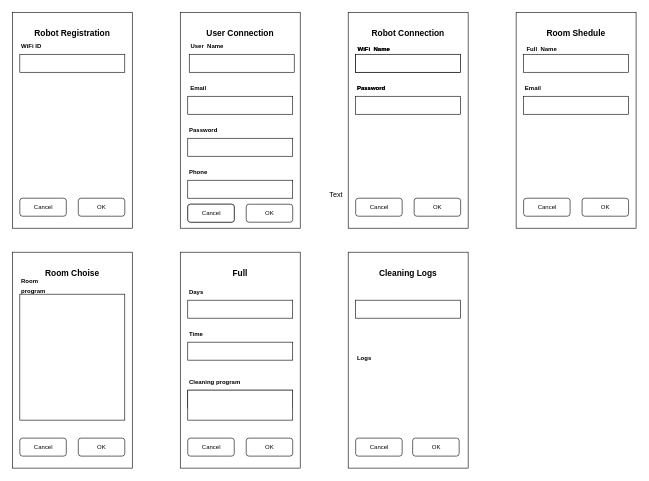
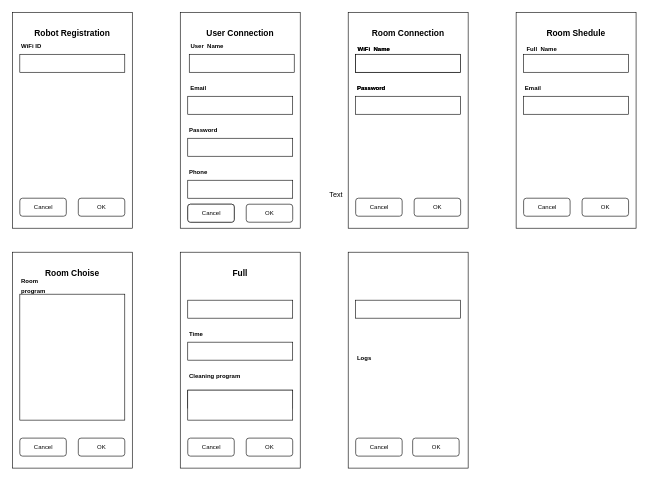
  <mxCell id="0" />
  <mxCell id="1" parent="0" />
  <mxCell id="2" value="" style="rounded=0;whiteSpace=wrap;html=1;" parent="1" vertex="1"><mxGeometry x="20" y="20" width="200" height="360" as="geometry" /></mxCell>
  <mxCell id="3" value="" style="rounded=0;whiteSpace=wrap;html=1;" parent="1" vertex="1"><mxGeometry x="300" y="20" width="200" height="360" as="geometry" /></mxCell>
  <mxCell id="4" value="" style="rounded=0;whiteSpace=wrap;html=1;" parent="1" vertex="1"><mxGeometry x="580" y="20" width="200" height="360" as="geometry" /></mxCell>
  <mxCell id="5" value="" style="rounded=0;whiteSpace=wrap;html=1;" parent="1" vertex="1"><mxGeometry x="860" y="20" width="200" height="360" as="geometry" /></mxCell>
  <mxCell id="6" value="" style="rounded=0;whiteSpace=wrap;html=1;" parent="1" vertex="1"><mxGeometry x="20" y="420" width="200" height="360" as="geometry" /></mxCell>
  <mxCell id="7" value="" style="rounded=0;whiteSpace=wrap;html=1;" parent="1" vertex="1"><mxGeometry x="300" y="420" width="200" height="360" as="geometry" /></mxCell>
  <mxCell id="8" value="" style="rounded=0;whiteSpace=wrap;html=1;" parent="1" vertex="1"><mxGeometry x="580" y="420" width="200" height="360" as="geometry" /></mxCell>
  <mxCell id="9" value="Text" style="text;html=1;strokeColor=none;fillColor=none;align=center;verticalAlign=middle;whiteSpace=wrap;rounded=0;" parent="1" vertex="1"><mxGeometry x="530" y="310" width="60" height="30" as="geometry" /></mxCell>
  <mxCell id="10" value="&lt;b&gt;&lt;font style=&quot;font-size: 14px;&quot;&gt;Robot Registration&lt;/font&gt;&lt;/b&gt;" style="text;html=1;strokeColor=none;fillColor=none;align=center;verticalAlign=middle;whiteSpace=wrap;rounded=0;" parent="1" vertex="1"><mxGeometry x="40" y="40" width="160" height="30" as="geometry" /></mxCell>
  <mxCell id="11" value="&lt;font style=&quot;font-size: 14px;&quot;&gt;&lt;b&gt;User Connection&lt;/b&gt;&lt;/font&gt;" style="text;html=1;strokeColor=none;fillColor=none;align=center;verticalAlign=middle;whiteSpace=wrap;rounded=0;" parent="1" vertex="1"><mxGeometry x="320" y="40" width="160" height="30" as="geometry" /></mxCell>
- <mxCell id="12" value="&lt;font style=&quot;font-size: 14px;&quot;&gt;&lt;b&gt;Robot Connection&lt;/b&gt;&lt;/font&gt;" style="text;html=1;strokeColor=none;fillColor=none;align=center;verticalAlign=middle;whiteSpace=wrap;rounded=0;" parent="1" vertex="1"><mxGeometry x="600" y="40" width="160" height="30" as="geometry" /></mxCell>
+ <mxCell id="12" value="&lt;font style=&quot;font-size: 14px;&quot;&gt;&lt;b&gt;Room Connection&lt;/b&gt;&lt;/font&gt;" style="text;html=1;strokeColor=none;fillColor=none;align=center;verticalAlign=middle;whiteSpace=wrap;rounded=0;" parent="1" vertex="1"><mxGeometry x="600" y="40" width="160" height="30" as="geometry" /></mxCell>
  <mxCell id="13" value="&lt;font style=&quot;font-size: 14px;&quot;&gt;&lt;b&gt;Room Shedule&lt;/b&gt;&lt;/font&gt;" style="text;html=1;strokeColor=none;fillColor=none;align=center;verticalAlign=middle;whiteSpace=wrap;rounded=0;" parent="1" vertex="1"><mxGeometry x="880" y="40" width="160" height="30" as="geometry" /></mxCell>
  <mxCell id="14" value="&lt;b&gt;&lt;font style=&quot;font-size: 14px;&quot;&gt;Room Choise&lt;/font&gt;&lt;/b&gt;" style="text;html=1;strokeColor=none;fillColor=none;align=center;verticalAlign=middle;whiteSpace=wrap;rounded=0;" parent="1" vertex="1"><mxGeometry x="40" y="440" width="160" height="30" as="geometry" /></mxCell>
  <mxCell id="15" value="&lt;b&gt;&lt;font style=&quot;font-size: 14px;&quot;&gt;Full&lt;/font&gt;&lt;/b&gt;" style="text;html=1;strokeColor=none;fillColor=none;align=center;verticalAlign=middle;whiteSpace=wrap;rounded=0;" parent="1" vertex="1"><mxGeometry x="320" y="440" width="160" height="30" as="geometry" /></mxCell>
- <mxCell id="16" value="&lt;b&gt;&lt;font style=&quot;font-size: 14px;&quot;&gt;Cleaning Logs&lt;/font&gt;&lt;/b&gt;" style="text;html=1;strokeColor=none;fillColor=none;align=center;verticalAlign=middle;whiteSpace=wrap;rounded=0;" parent="1" vertex="1"><mxGeometry x="600" y="440" width="160" height="30" as="geometry" /></mxCell>
  <mxCell id="17" value="&lt;font style=&quot;font-size: 10px;&quot;&gt;&lt;b&gt;User&amp;nbsp; Name&lt;/b&gt;&lt;/font&gt;" style="text;html=1;strokeColor=none;fillColor=none;align=center;verticalAlign=middle;whiteSpace=wrap;rounded=0;fontSize=14;" parent="1" vertex="1"><mxGeometry x="315" y="50" width="60" height="50" as="geometry" /></mxCell>
  <mxCell id="18" value="&lt;font style=&quot;font-size: 10px;&quot;&gt;&lt;b&gt;Email&lt;/b&gt;&lt;/font&gt;" style="text;html=1;strokeColor=none;fillColor=none;align=left;verticalAlign=middle;whiteSpace=wrap;rounded=0;fontSize=14;" parent="1" vertex="1"><mxGeometry x="315" y="130" width="60" height="30" as="geometry" /></mxCell>
  <mxCell id="19" value="&lt;font style=&quot;font-size: 10px;&quot;&gt;&lt;b&gt;Password&lt;/b&gt;&lt;/font&gt;" style="text;html=1;strokeColor=none;fillColor=none;align=left;verticalAlign=middle;whiteSpace=wrap;rounded=0;fontSize=14;" parent="1" vertex="1"><mxGeometry x="312.5" y="200" width="60" height="30" as="geometry" /></mxCell>
  <mxCell id="20" value="&lt;font style=&quot;font-size: 10px;&quot;&gt;&lt;b&gt;Phone&lt;/b&gt;&lt;/font&gt;" style="text;html=1;strokeColor=none;fillColor=none;align=left;verticalAlign=middle;whiteSpace=wrap;rounded=0;fontSize=14;" parent="1" vertex="1"><mxGeometry x="312.5" y="270" width="60" height="30" as="geometry" /></mxCell>
  <mxCell id="21" value="" style="rounded=0;whiteSpace=wrap;html=1;fontSize=10;" parent="1" vertex="1"><mxGeometry x="315" y="90" width="175" height="30" as="geometry" /></mxCell>
  <mxCell id="22" value="" style="rounded=0;whiteSpace=wrap;html=1;fontSize=10;" parent="1" vertex="1"><mxGeometry x="312.5" y="160" width="175" height="30" as="geometry" /></mxCell>
  <mxCell id="23" value="" style="rounded=0;whiteSpace=wrap;html=1;fontSize=10;" parent="1" vertex="1"><mxGeometry x="312.5" y="230" width="175" height="30" as="geometry" /></mxCell>
  <mxCell id="24" value="" style="rounded=0;whiteSpace=wrap;html=1;fontSize=10;" parent="1" vertex="1"><mxGeometry x="312.5" y="300" width="175" height="30" as="geometry" /></mxCell>
  <mxCell id="25" value="Cancel" style="rounded=1;whiteSpace=wrap;html=1;fontSize=10;" parent="1" vertex="1"><mxGeometry x="312.5" y="340" width="77.5" height="30" as="geometry" /></mxCell>
  <mxCell id="26" value="OK" style="rounded=1;whiteSpace=wrap;html=1;fontSize=10;" parent="1" vertex="1"><mxGeometry x="410" y="340" width="77.5" height="30" as="geometry" /></mxCell>
  <mxCell id="27" value="&lt;font style=&quot;font-size: 10px;&quot;&gt;&lt;b&gt;WiFi ID&lt;/b&gt;&lt;/font&gt;" style="text;html=1;strokeColor=none;fillColor=none;align=left;verticalAlign=middle;whiteSpace=wrap;rounded=0;fontSize=14;" parent="1" vertex="1"><mxGeometry x="32.5" y="60" width="60" height="30" as="geometry" /></mxCell>
  <mxCell id="28" value="" style="rounded=0;whiteSpace=wrap;html=1;fontSize=10;" parent="1" vertex="1"><mxGeometry x="32.5" y="90" width="175" height="30" as="geometry" /></mxCell>
  <mxCell id="29" value="Cancel" style="rounded=1;whiteSpace=wrap;html=1;fontSize=10;" parent="1" vertex="1"><mxGeometry x="32.5" y="330" width="77.5" height="30" as="geometry" /></mxCell>
  <mxCell id="30" value="OK" style="rounded=1;whiteSpace=wrap;html=1;fontSize=10;" parent="1" vertex="1"><mxGeometry x="130" y="330" width="77.5" height="30" as="geometry" /></mxCell>
  <mxCell id="31" value="&lt;font style=&quot;font-size: 10px;&quot;&gt;&lt;b&gt;WiFi&amp;nbsp; Name&lt;/b&gt;&lt;/font&gt;" style="text;html=1;strokeColor=none;fillColor=none;align=center;verticalAlign=middle;whiteSpace=wrap;rounded=0;fontSize=14;" parent="1" vertex="1"><mxGeometry x="592.5" y="60" width="60" height="40" as="geometry" /></mxCell>
  <mxCell id="32" value="" style="rounded=0;whiteSpace=wrap;html=1;fontSize=10;" parent="1" vertex="1"><mxGeometry x="592.5" y="90" width="175" height="30" as="geometry" /></mxCell>
  <mxCell id="33" value="&lt;font style=&quot;font-size: 10px;&quot;&gt;&lt;b&gt;Password&lt;/b&gt;&lt;/font&gt;" style="text;html=1;strokeColor=none;fillColor=none;align=left;verticalAlign=middle;whiteSpace=wrap;rounded=0;fontSize=14;" parent="1" vertex="1"><mxGeometry x="592.5" y="130" width="60" height="30" as="geometry" /></mxCell>
  <mxCell id="34" value="" style="rounded=0;whiteSpace=wrap;html=1;fontSize=10;" parent="1" vertex="1"><mxGeometry x="592.5" y="160" width="175" height="30" as="geometry" /></mxCell>
  <mxCell id="35" value="Cancel" style="rounded=1;whiteSpace=wrap;html=1;fontSize=10;" parent="1" vertex="1"><mxGeometry x="312.5" y="340" width="77.5" height="30" as="geometry" /></mxCell>
  <mxCell id="36" value="Cancel" style="rounded=1;whiteSpace=wrap;html=1;fontSize=10;" parent="1" vertex="1"><mxGeometry x="592.5" y="330" width="77.5" height="30" as="geometry" /></mxCell>
  <mxCell id="37" value="OK" style="rounded=1;whiteSpace=wrap;html=1;fontSize=10;" parent="1" vertex="1"><mxGeometry x="690" y="330" width="77.5" height="30" as="geometry" /></mxCell>
  <mxCell id="38" value="&lt;font style=&quot;font-size: 10px;&quot;&gt;&lt;b&gt;WiFi&amp;nbsp; Name&lt;/b&gt;&lt;/font&gt;" style="text;html=1;strokeColor=none;fillColor=none;align=center;verticalAlign=middle;whiteSpace=wrap;rounded=0;fontSize=14;" parent="1" vertex="1"><mxGeometry x="592.5" y="60" width="60" height="40" as="geometry" /></mxCell>
  <mxCell id="39" value="" style="rounded=0;whiteSpace=wrap;html=1;fontSize=10;" parent="1" vertex="1"><mxGeometry x="592.5" y="90" width="175" height="30" as="geometry" /></mxCell>
  <mxCell id="40" value="&lt;font style=&quot;font-size: 10px;&quot;&gt;&lt;b&gt;Password&lt;/b&gt;&lt;/font&gt;" style="text;html=1;strokeColor=none;fillColor=none;align=left;verticalAlign=middle;whiteSpace=wrap;rounded=0;fontSize=14;" parent="1" vertex="1"><mxGeometry x="592.5" y="130" width="60" height="30" as="geometry" /></mxCell>
  <mxCell id="41" value="&lt;font style=&quot;font-size: 10px;&quot;&gt;&lt;b&gt;Full&amp;nbsp; Name&lt;/b&gt;&lt;/font&gt;" style="text;html=1;strokeColor=none;fillColor=none;align=center;verticalAlign=middle;whiteSpace=wrap;rounded=0;fontSize=14;" parent="1" vertex="1"><mxGeometry x="872.5" y="60" width="60" height="40" as="geometry" /></mxCell>
  <mxCell id="42" value="" style="rounded=0;whiteSpace=wrap;html=1;fontSize=10;" parent="1" vertex="1"><mxGeometry x="872.5" y="90" width="175" height="30" as="geometry" /></mxCell>
  <mxCell id="43" value="&lt;font style=&quot;font-size: 10px;&quot;&gt;&lt;b&gt;Email&lt;/b&gt;&lt;/font&gt;" style="text;html=1;strokeColor=none;fillColor=none;align=left;verticalAlign=middle;whiteSpace=wrap;rounded=0;fontSize=14;" parent="1" vertex="1"><mxGeometry x="872.5" y="130" width="60" height="30" as="geometry" /></mxCell>
  <mxCell id="44" value="" style="rounded=0;whiteSpace=wrap;html=1;fontSize=10;" parent="1" vertex="1"><mxGeometry x="872.5" y="160" width="175" height="30" as="geometry" /></mxCell>
  <mxCell id="45" value="Cancel" style="rounded=1;whiteSpace=wrap;html=1;fontSize=10;" parent="1" vertex="1"><mxGeometry x="872.5" y="330" width="77.5" height="30" as="geometry" /></mxCell>
  <mxCell id="46" value="OK" style="rounded=1;whiteSpace=wrap;html=1;fontSize=10;" parent="1" vertex="1"><mxGeometry x="970" y="330" width="77.5" height="30" as="geometry" /></mxCell>
  <mxCell id="47" value="&lt;font style=&quot;font-size: 10px;&quot;&gt;&lt;b&gt;Logs&lt;/b&gt;&lt;/font&gt;" style="text;html=1;strokeColor=none;fillColor=none;align=left;verticalAlign=middle;whiteSpace=wrap;rounded=0;fontSize=14;" parent="1" vertex="1"><mxGeometry x="592.5" y="580" width="60" height="30" as="geometry" /></mxCell>
  <mxCell id="48" value="" style="rounded=0;whiteSpace=wrap;html=1;fontSize=10;" parent="1" vertex="1"><mxGeometry x="592.5" y="500" width="175" height="30" as="geometry" /></mxCell>
- <mxCell id="49" value="&lt;font style=&quot;font-size: 10px;&quot;&gt;&lt;b&gt;Days&lt;/b&gt;&lt;/font&gt;" style="text;html=1;strokeColor=none;fillColor=none;align=left;verticalAlign=middle;whiteSpace=wrap;rounded=0;fontSize=14;" parent="1" vertex="1"><mxGeometry x="312.5" y="470" width="60" height="30" as="geometry" /></mxCell>
  <mxCell id="50" value="" style="rounded=0;whiteSpace=wrap;html=1;fontSize=10;" parent="1" vertex="1"><mxGeometry x="312.5" y="500" width="175" height="30" as="geometry" /></mxCell>
  <mxCell id="51" value="&lt;font style=&quot;font-size: 10px;&quot;&gt;&lt;b&gt;Time&lt;/b&gt;&lt;/font&gt;" style="text;html=1;strokeColor=none;fillColor=none;align=left;verticalAlign=middle;whiteSpace=wrap;rounded=0;fontSize=14;" parent="1" vertex="1"><mxGeometry x="312.5" y="540" width="60" height="30" as="geometry" /></mxCell>
  <mxCell id="52" value="" style="rounded=0;whiteSpace=wrap;html=1;fontSize=10;" parent="1" vertex="1"><mxGeometry x="312.5" y="570" width="175" height="30" as="geometry" /></mxCell>
- <mxCell id="53" value="&lt;font style=&quot;font-size: 10px;&quot;&gt;&lt;b&gt;Cleaning program&lt;/b&gt;&lt;/font&gt;" style="text;html=1;strokeColor=none;fillColor=none;align=left;verticalAlign=middle;whiteSpace=wrap;rounded=0;fontSize=14;" parent="1" vertex="1"><mxGeometry x="312.5" y="620" width="107.5" height="30" as="geometry" /></mxCell>
+ <mxCell id="53" value="&lt;font style=&quot;font-size: 10px;&quot;&gt;&lt;b&gt;Cleaning program&lt;/b&gt;&lt;/font&gt;" style="text;html=1;strokeColor=none;fillColor=none;align=left;verticalAlign=middle;whiteSpace=wrap;rounded=0;fontSize=14;" parent="1" vertex="1"><mxGeometry x="312.5" y="610" width="107.5" height="30" as="geometry" /></mxCell>
  <mxCell id="54" value="" style="rounded=0;whiteSpace=wrap;html=1;fontSize=10;" parent="1" vertex="1"><mxGeometry x="312.5" y="650" width="175" height="30" as="geometry" /></mxCell>
  <mxCell id="55" value="" style="rounded=0;whiteSpace=wrap;html=1;fontSize=10;" parent="1" vertex="1"><mxGeometry x="312.5" y="650" width="175" height="50" as="geometry" /></mxCell>
  <mxCell id="56" value="Cancel" style="rounded=1;whiteSpace=wrap;html=1;fontSize=10;" parent="1" vertex="1"><mxGeometry x="312.5" y="730" width="77.5" height="30" as="geometry" /></mxCell>
  <mxCell id="57" value="OK" style="rounded=1;whiteSpace=wrap;html=1;fontSize=10;" parent="1" vertex="1"><mxGeometry x="410" y="730" width="77.5" height="30" as="geometry" /></mxCell>
  <mxCell id="58" value="Cancel" style="rounded=1;whiteSpace=wrap;html=1;fontSize=10;" parent="1" vertex="1"><mxGeometry x="592.5" y="730" width="77.5" height="30" as="geometry" /></mxCell>
  <mxCell id="59" value="OK" style="rounded=1;whiteSpace=wrap;html=1;fontSize=10;" parent="1" vertex="1"><mxGeometry x="687.5" y="730" width="77.5" height="30" as="geometry" /></mxCell>
  <mxCell id="60" value="&lt;font style=&quot;font-size: 10px;&quot;&gt;&lt;b&gt;Room program&lt;/b&gt;&lt;/font&gt;" style="text;html=1;strokeColor=none;fillColor=none;align=left;verticalAlign=middle;whiteSpace=wrap;rounded=0;fontSize=14;" parent="1" vertex="1"><mxGeometry x="32.5" y="460" width="60" height="30" as="geometry" /></mxCell>
  <mxCell id="61" value="" style="rounded=0;whiteSpace=wrap;html=1;fontSize=10;" parent="1" vertex="1"><mxGeometry x="32.5" y="490" width="175" height="210" as="geometry" /></mxCell>
  <mxCell id="62" value="Cancel" style="rounded=1;whiteSpace=wrap;html=1;fontSize=10;" parent="1" vertex="1"><mxGeometry x="32.5" y="730" width="77.5" height="30" as="geometry" /></mxCell>
  <mxCell id="63" value="OK" style="rounded=1;whiteSpace=wrap;html=1;fontSize=10;" parent="1" vertex="1"><mxGeometry x="130" y="730" width="77.5" height="30" as="geometry" /></mxCell>
